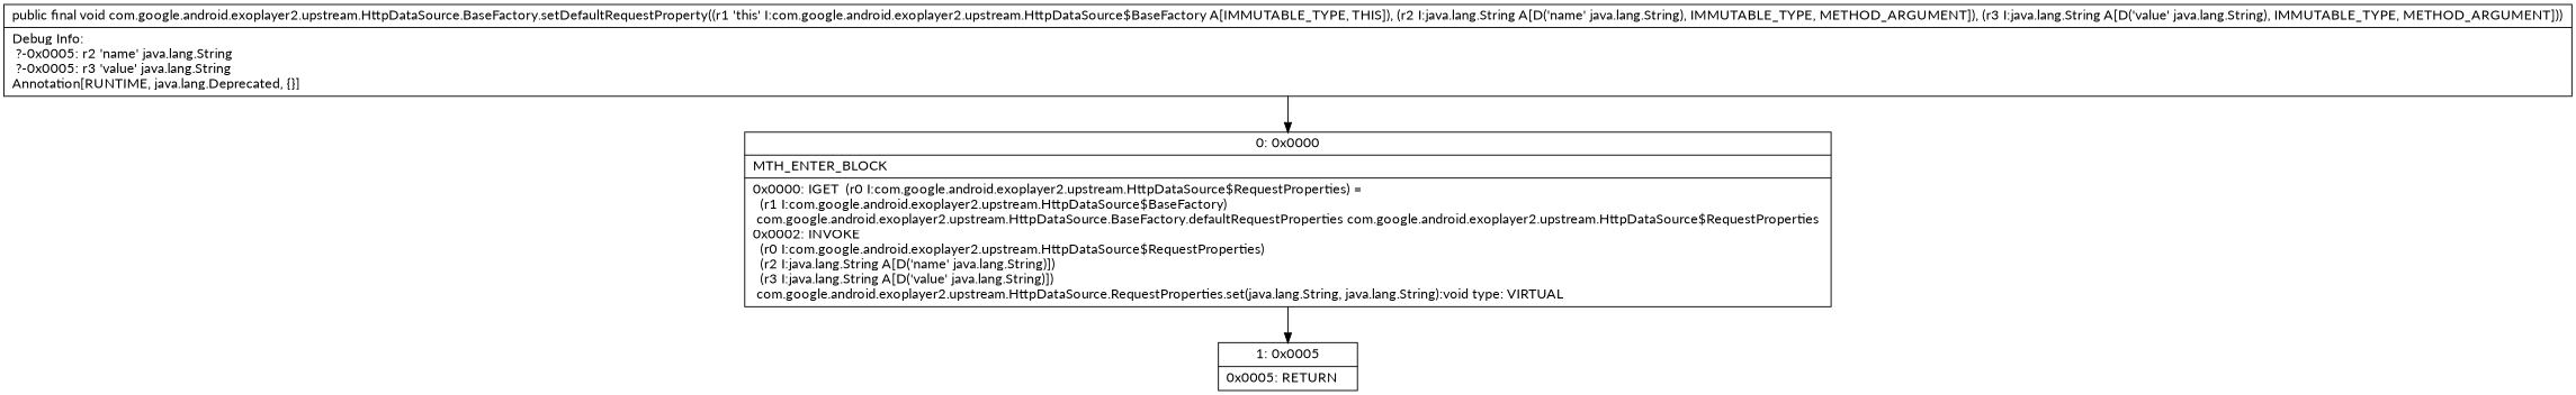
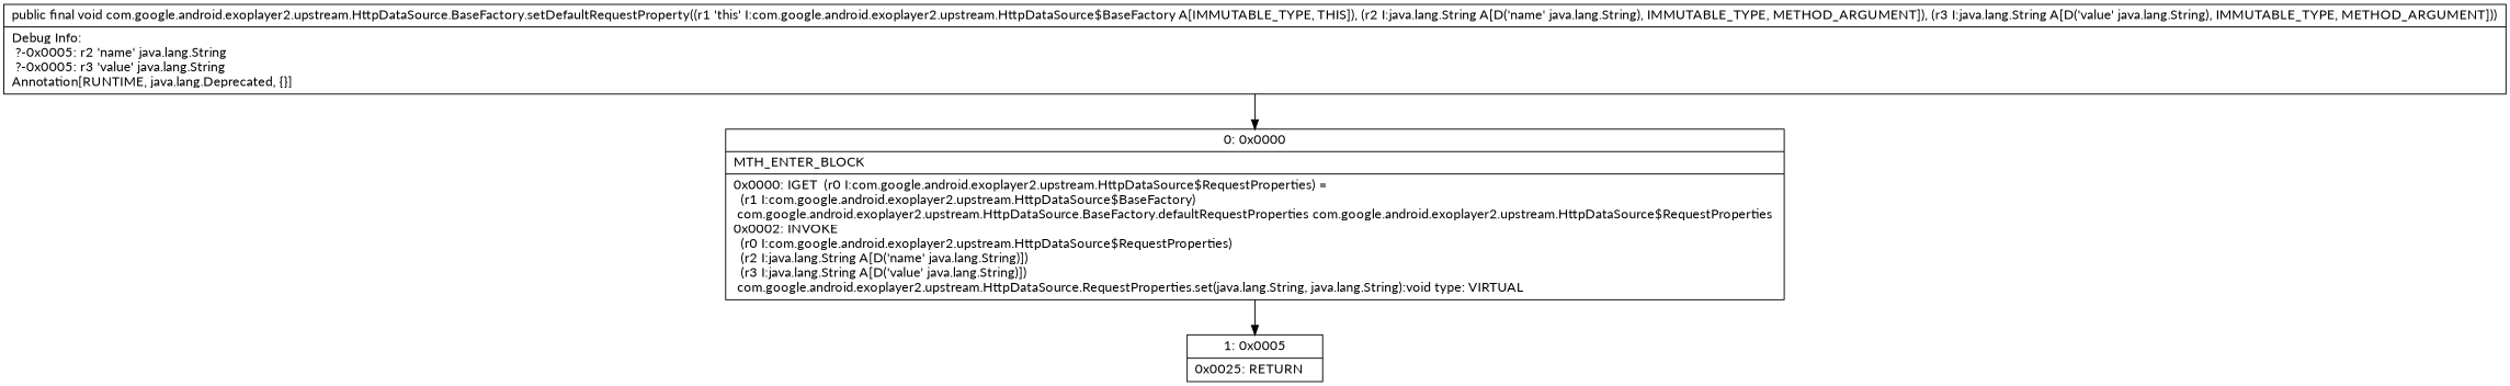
  digraph {
    fontname=Lato
    node [shape=record fontname=Lato]
    edge [fontname=Lato]
    n1 [label="{0\:\ 0x0000|MTH_ENTER_BLOCK\l|0x0000: IGET  (r0 I:com.google.android.exoplayer2.upstream.HttpDataSource$RequestProperties) = \l  (r1 I:com.google.android.exoplayer2.upstream.HttpDataSource$BaseFactory)\l com.google.android.exoplayer2.upstream.HttpDataSource.BaseFactory.defaultRequestProperties com.google.android.exoplayer2.upstream.HttpDataSource$RequestProperties \l0x0002: INVOKE  \l  (r0 I:com.google.android.exoplayer2.upstream.HttpDataSource$RequestProperties)\l  (r2 I:java.lang.String A[D('name' java.lang.String)])\l  (r3 I:java.lang.String A[D('value' java.lang.String)])\l com.google.android.exoplayer2.upstream.HttpDataSource.RequestProperties.set(java.lang.String, java.lang.String):void type: VIRTUAL \l}"]
-   n2 [label="{1\:\ 0x0005|0x0005: RETURN   \l}"]
+   n2 [label="{1\:\ 0x0005|0x0025: RETURN   \l}"]
    n3 [label="{public final void com.google.android.exoplayer2.upstream.HttpDataSource.BaseFactory.setDefaultRequestProperty((r1 'this' I:com.google.android.exoplayer2.upstream.HttpDataSource$BaseFactory A[IMMUTABLE_TYPE, THIS]), (r2 I:java.lang.String A[D('name' java.lang.String), IMMUTABLE_TYPE, METHOD_ARGUMENT]), (r3 I:java.lang.String A[D('value' java.lang.String), IMMUTABLE_TYPE, METHOD_ARGUMENT]))  | Debug Info:\l  ?\-0x0005: r2 'name' java.lang.String\l  ?\-0x0005: r3 'value' java.lang.String\lAnnotation[RUNTIME, java.lang.Deprecated, \{\}]\l}"]
    n1 -> n2
    n3 -> n1
  }
